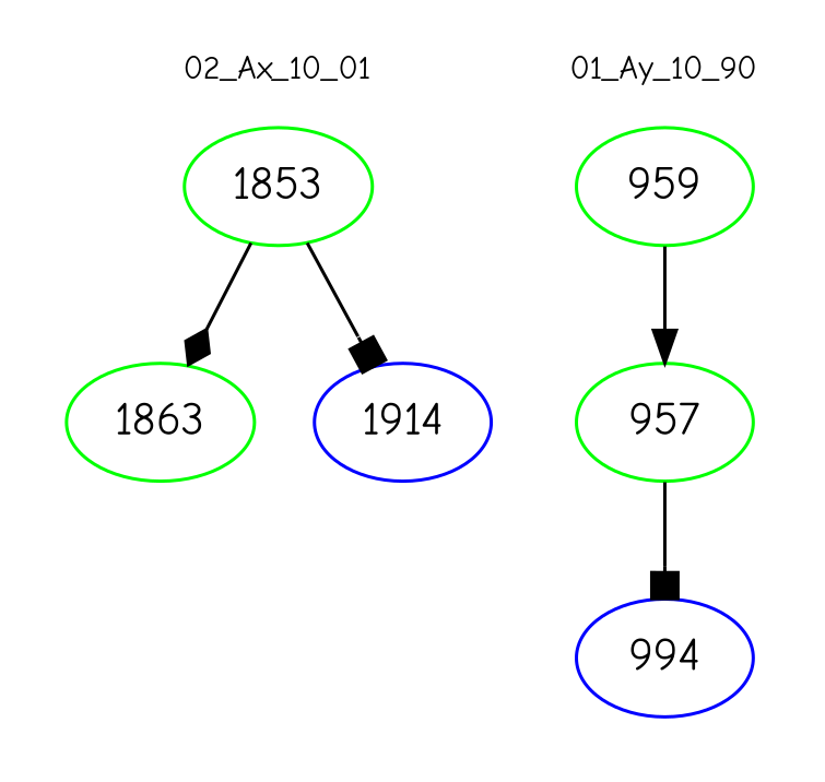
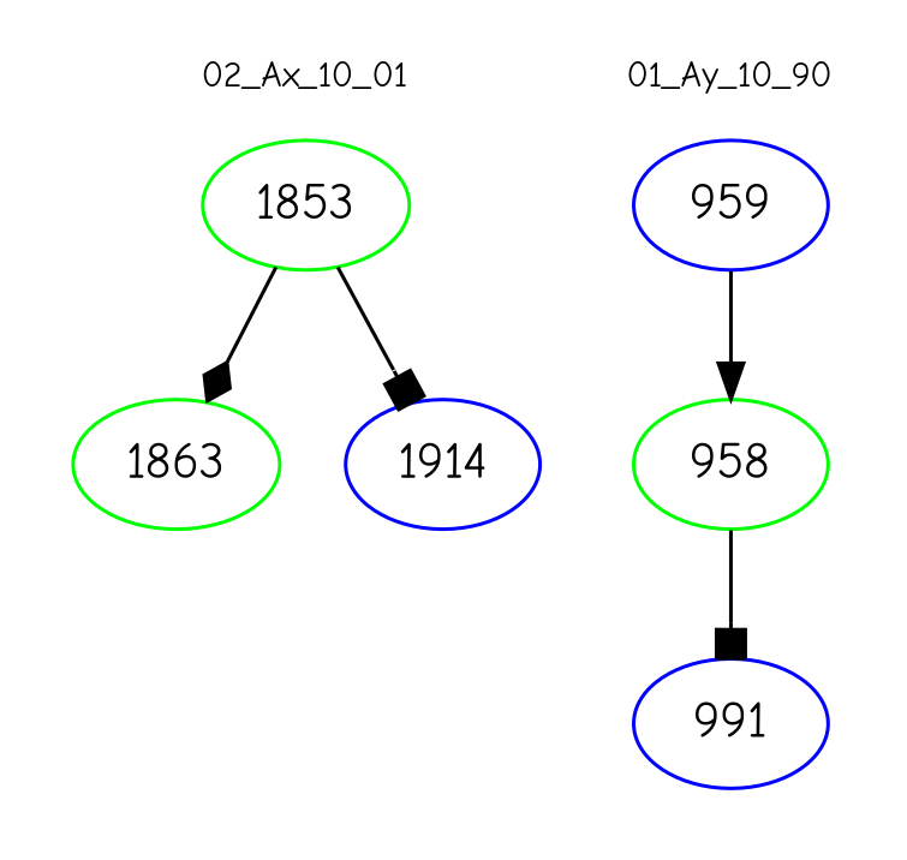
  digraph {
    fontname="Comic Neue"
    node [color=green fontname="Comic Neue"]
    edge [arrowhead=box color=black fontname="Comic Neue"]
    n1 [label=1863]
    n2 [label=1853]
    n3 [color=blue label=1914]
-   n4 [label=959]
-   n5 [label=957]
-   n6 [color=blue label=994]
+   n4 [color=blue label=959]
+   n5 [label=958]
+   n6 [color=blue label=991]
    subgraph cluster_1 {
      color=white
      fontsize=10
      label="02_Ax_10_01"
      n1
      n2
      n3
    }
    subgraph cluster_2 {
      color=white
      fontsize=10
      label="01_Ay_10_90"
      n4
      n5
      n6
    }
    n2 -> n1 [arrowhead=diamond]
    n2 -> n3
    n4 -> n5 [arrowhead=normal]
    n5 -> n6
  }
